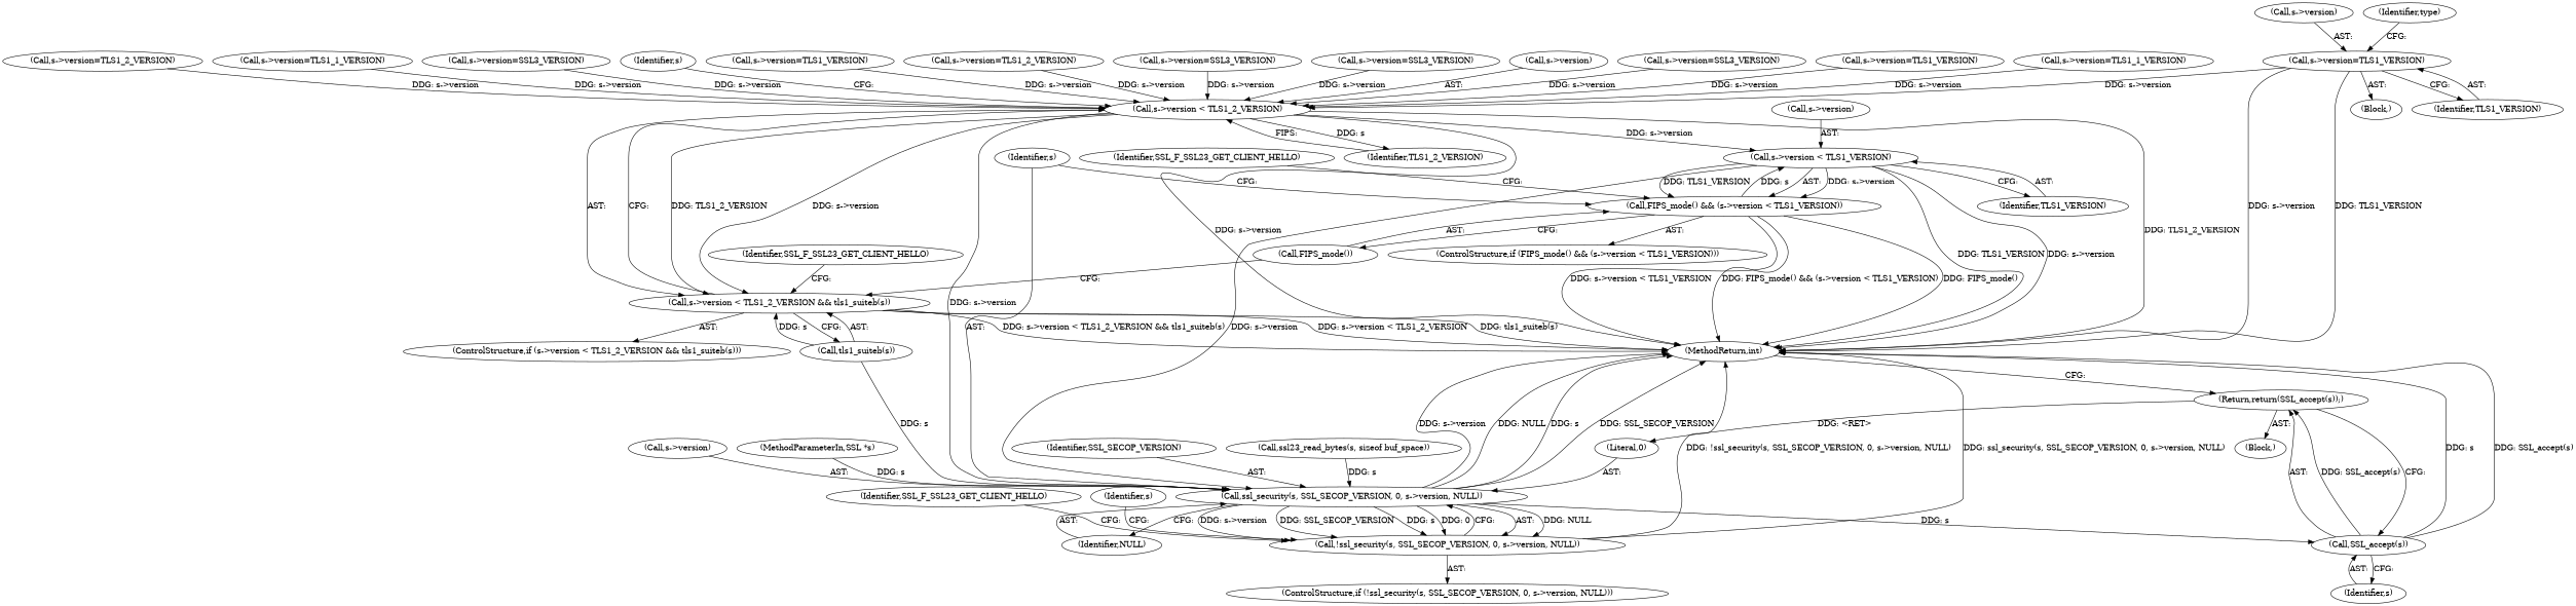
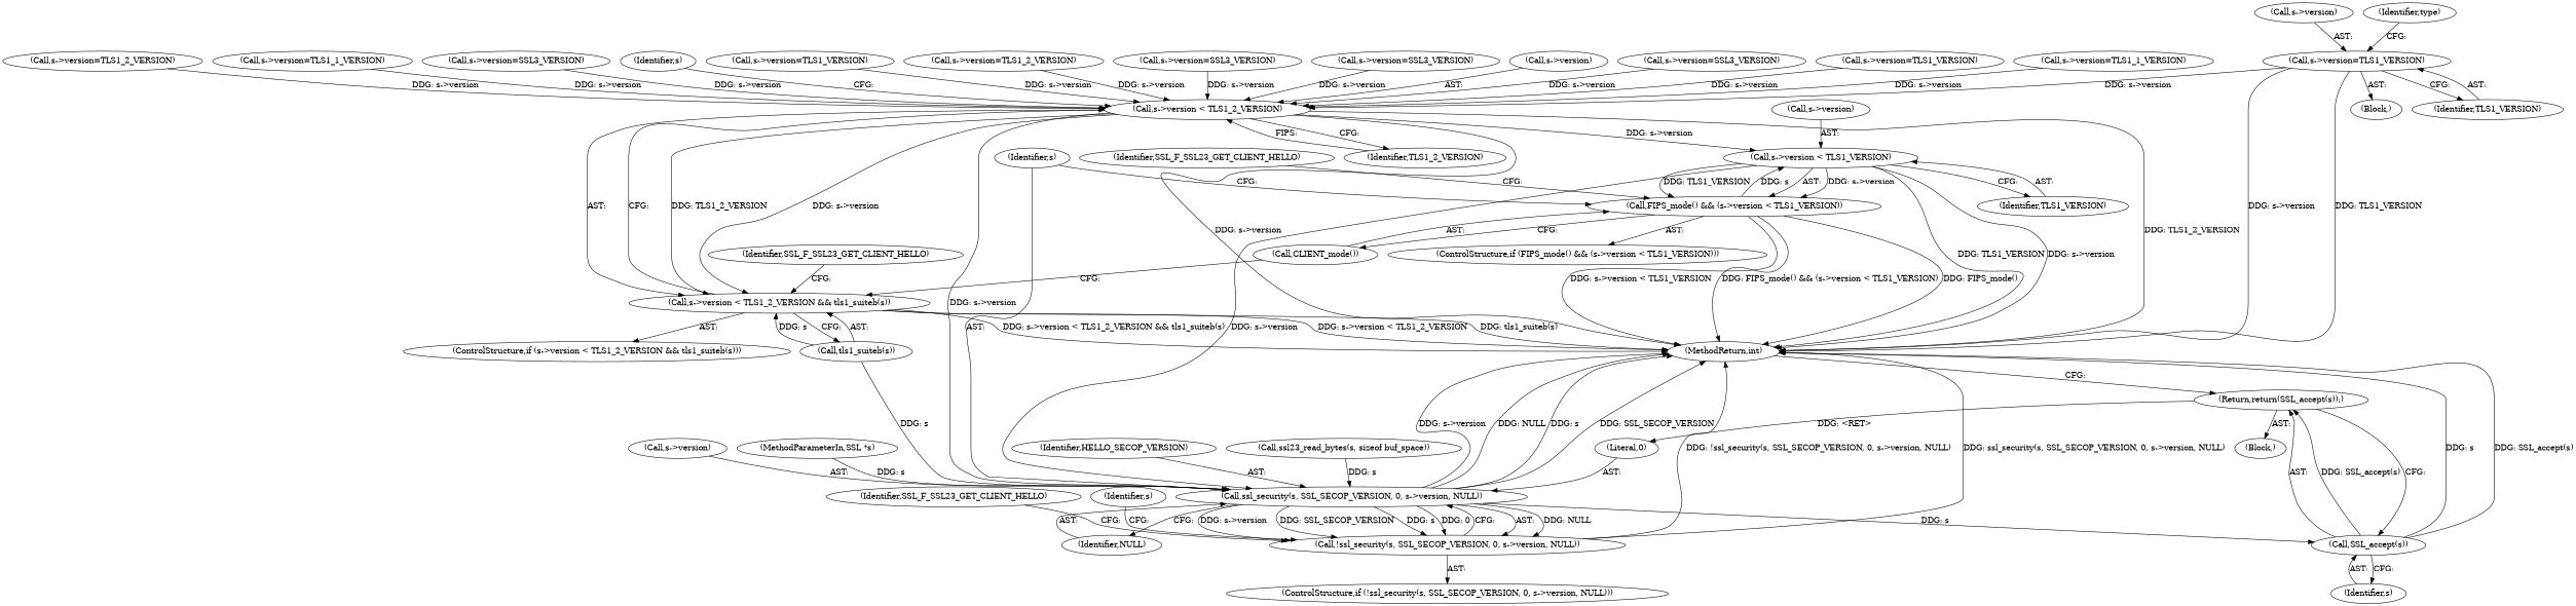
  digraph {
    n1 [label="(Call,s->version=TLS1_VERSION)"]
    n2 [label="(Call,s->version < TLS1_2_VERSION)"]
    n3 [label="(MethodReturn,int)"]
    n4 [label="(Block,)"]
    n5 [label="(Identifier,TLS1_VERSION)"]
    n6 [label="(Call,s->version < TLS1_2_VERSION && tls1_suiteb(s))"]
    n7 [label="(Call,s->version < TLS1_VERSION)"]
    n8 [label="(Call,ssl_security(s, SSL_SECOP_VERSION, 0, s->version, NULL))"]
    n9 [label="(Identifier,TLS1_2_VERSION)"]
    n10 [label="(Return,return(SSL_accept(s));)"]
    n11 [label="(ControlStructure,if (s->version < TLS1_2_VERSION && tls1_suiteb(s)))"]
    n12 [label="(Call,tls1_suiteb(s))"]
    n13 [label="(Call,FIPS_mode() && (s->version < TLS1_VERSION))"]
    n14 [label="(Identifier,TLS1_VERSION)"]
    n15 [label="(Call,!ssl_security(s, SSL_SECOP_VERSION, 0, s->version, NULL))"]
    n16 [label="(Call,SSL_accept(s))"]
    n17 [label="(Identifier,NULL)"]
-   n18 [label="(Call,FIPS_mode())"]
+   n18 [label="(Call,CLIENT_mode())"]
    n19 [label="(ControlStructure,if (FIPS_mode() && (s->version < TLS1_VERSION)))"]
    n20 [label="(ControlStructure,if (!ssl_security(s, SSL_SECOP_VERSION, 0, s->version, NULL)))"]
    n21 [label="(Identifier,s)"]
    n22 [label="(Block,)"]
    n23 [label="(Literal,0)"]
    n24 [label="(Call,s->version=SSL3_VERSION)"]
    n25 [label="(Identifier,SSL_F_SSL23_GET_CLIENT_HELLO)"]
    n26 [label="(Call,s->version=SSL3_VERSION)"]
    n27 [label="(Identifier,SSL_F_SSL23_GET_CLIENT_HELLO)"]
    n28 [label="(Call,s->version)"]
    n29 [label="(Call,s->version=SSL3_VERSION)"]
    n30 [label="(Call,s->version=TLS1_VERSION)"]
    n31 [label="(Call,s->version)"]
    n32 [label="(Call,s->version=TLS1_1_VERSION)"]
    n33 [label="(Identifier,s)"]
    n34 [label="(Call,s->version=TLS1_2_VERSION)"]
    n35 [label="(Call,s->version)"]
    n36 [label="(Identifier,type)"]
    n37 [label="(Call,s->version=TLS1_1_VERSION)"]
    n38 [label="(Call,s->version=SSL3_VERSION)"]
    n39 [label="(Identifier,SSL_F_SSL23_GET_CLIENT_HELLO)"]
    n40 [label="(Identifier,s)"]
    n41 [label="(MethodParameterIn,SSL *s)"]
    n42 [label="(Call,s->version)"]
    n43 [label="(Identifier,s)"]
    n44 [label="(Call,s->version=TLS1_VERSION)"]
-   n45 [label="(Identifier,SSL_SECOP_VERSION)"]
+   n45 [label="(Identifier,HELLO_SECOP_VERSION)"]
    n46 [label="(Call,s->version=TLS1_2_VERSION)"]
    n47 [label="(Call,ssl23_read_bytes(s, sizeof buf_space))"]
    n1 -> n2 [label="DDG: s->version"]
    n1 -> n3 [label="DDG: s->version"]
    n1 -> n3 [label="DDG: TLS1_VERSION"]
    n1 -> n4 [label="AST: "]
    n1 -> n5 [label="CFG: "]
    n2 -> n3 [label="DDG: TLS1_2_VERSION"]
    n2 -> n3 [label="DDG: s->version"]
    n2 -> n6 [label="AST: "]
    n2 -> n6 [label="DDG: s->version"]
    n2 -> n6 [label="DDG: TLS1_2_VERSION"]
    n2 -> n7 [label="DDG: s->version"]
    n2 -> n8 [label="DDG: s->version"]
-   n2 -> n9 [label="DDG: s"]
+   n2 -> n9 [label="CFG: "]
    n3 -> n10 [label="CFG: "]
    n5 -> n1 [label="AST: "]
    n6 -> n2 [label="CFG: "]
    n6 -> n3 [label="DDG: s->version < TLS1_2_VERSION && tls1_suiteb(s)"]
    n6 -> n3 [label="DDG: s->version < TLS1_2_VERSION"]
    n6 -> n3 [label="DDG: tls1_suiteb(s)"]
    n6 -> n11 [label="AST: "]
    n6 -> n12 [label="CFG: "]
    n7 -> n3 [label="DDG: TLS1_VERSION"]
    n7 -> n3 [label="DDG: s->version"]
    n7 -> n8 [label="DDG: s->version"]
    n7 -> n13 [label="AST: "]
    n7 -> n13 [label="DDG: s->version"]
    n7 -> n13 [label="DDG: TLS1_VERSION"]
    n7 -> n14 [label="CFG: "]
    n8 -> n3 [label="DDG: s"]
    n8 -> n3 [label="DDG: SSL_SECOP_VERSION"]
    n8 -> n3 [label="DDG: s->version"]
    n8 -> n3 [label="DDG: NULL"]
    n8 -> n15 [label="AST: "]
    n8 -> n15 [label="DDG: NULL"]
    n8 -> n15 [label="DDG: s->version"]
    n8 -> n15 [label="DDG: SSL_SECOP_VERSION"]
    n8 -> n15 [label="DDG: s"]
    n8 -> n15 [label="DDG: 0"]
    n8 -> n16 [label="DDG: s"]
    n8 -> n17 [label="CFG: "]
    n9 -> n2 [label="FIPS: "]
    n10 -> n16 [label="CFG: "]
    n10 -> n22 [label="AST: "]
    n10 -> n23 [label="DDG: <RET>"]
    n12 -> n6 [label="AST: "]
    n12 -> n6 [label="DDG: s"]
    n12 -> n8 [label="DDG: s"]
    n13 -> n3 [label="DDG: FIPS_mode()"]
    n13 -> n3 [label="DDG: s->version < TLS1_VERSION"]
    n13 -> n3 [label="DDG: FIPS_mode() && (s->version < TLS1_VERSION)"]
    n13 -> n7 [label="DDG: s"]
    n13 -> n18 [label="CFG: "]
    n13 -> n19 [label="AST: "]
    n14 -> n7 [label="AST: "]
    n15 -> n3 [label="DDG: !ssl_security(s, SSL_SECOP_VERSION, 0, s->version, NULL)"]
    n15 -> n3 [label="DDG: ssl_security(s, SSL_SECOP_VERSION, 0, s->version, NULL)"]
    n15 -> n8 [label="CFG: "]
    n15 -> n20 [label="AST: "]
    n16 -> n3 [label="DDG: s"]
    n16 -> n3 [label="DDG: SSL_accept(s)"]
    n16 -> n10 [label="AST: "]
    n16 -> n10 [label="DDG: SSL_accept(s)"]
    n16 -> n21 [label="CFG: "]
    n17 -> n8 [label="AST: "]
    n18 -> n6 [label="CFG: "]
    n18 -> n13 [label="AST: "]
    n21 -> n16 [label="AST: "]
    n23 -> n8 [label="AST: "]
    n24 -> n2 [label="DDG: s->version"]
    n25 -> n6 [label="CFG: "]
    n26 -> n2 [label="DDG: s->version"]
    n27 -> n13 [label="CFG: "]
    n28 -> n2 [label="AST: "]
    n29 -> n2 [label="DDG: s->version"]
    n30 -> n2 [label="DDG: s->version"]
    n31 -> n1 [label="AST: "]
    n32 -> n2 [label="DDG: s->version"]
    n33 -> n8 [label="AST: "]
    n33 -> n13 [label="CFG: "]
    n34 -> n2 [label="DDG: s->version"]
    n35 -> n8 [label="AST: "]
    n36 -> n1 [label="CFG: "]
    n37 -> n2 [label="DDG: s->version"]
    n38 -> n2 [label="DDG: s->version"]
    n39 -> n15 [label="CFG: "]
    n40 -> n2 [label="CFG: "]
    n41 -> n8 [label="DDG: s"]
    n42 -> n7 [label="AST: "]
    n43 -> n15 [label="CFG: "]
    n44 -> n2 [label="DDG: s->version"]
    n45 -> n8 [label="AST: "]
    n46 -> n2 [label="DDG: s->version"]
    n47 -> n8 [label="DDG: s"]
  }
